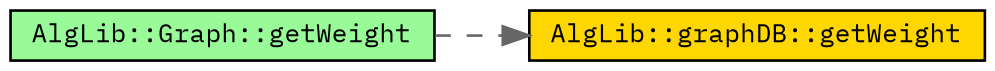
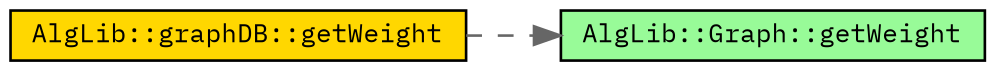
  digraph {
    rankdir=LR
    fontname="IBM Plex Mono"
    node [color=black fontname="IBM Plex Mono" fontsize=10 shape=box style=filled]
    n1 [fillcolor=palegreen fontcolor=black height=0.2 label="AlgLib::Graph::getWeight" width=0.4]
    n2 [fillcolor=gold height=0.2 label="AlgLib::graphDB::getWeight" width=0.4]
-   n1 -> n2 [color=gray40 fontname="IBM Plex Mono" fontsize=10 labelfontname=Helvetica labelfontsize=10 style=dashed arrowhead=normal]
+   n2 -> n1 [color=gray40 fontname="IBM Plex Mono" fontsize=10 labelfontname=Helvetica labelfontsize=10 style=dashed arrowhead=normal]
  }
